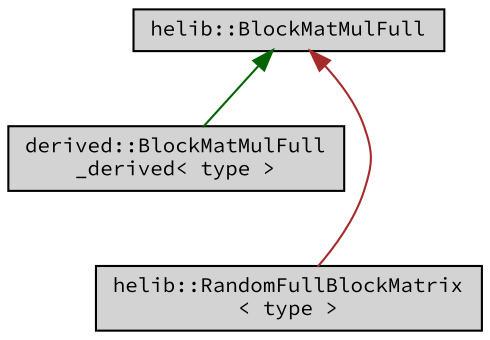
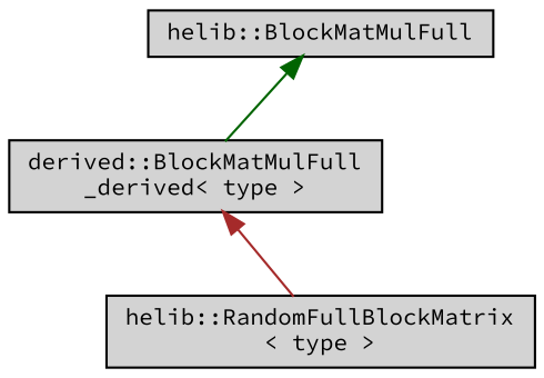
  digraph {
    fontname="Source Code Pro"
    node [color=black fillcolor=lightgrey fontname="Source Code Pro" fontsize=10 shape=record style=filled]
    edge [dir=back fontname="Source Code Pro" fontsize=10 labelfontname=FreeSans labelfontsize=10 style=solid]
    n1 [fontcolor=black height=0.2 label="derived::BlockMatMulFull\l_derived\< type \>" width=0.4]
    n2 [height=0.2 label="helib::RandomFullBlockMatrix\l\< type \>" width=0.4]
    n3 [height=0.2 label="helib::BlockMatMulFull" width=0.4]
-   n3 -> n2 [color=brown]
+   n1 -> n2 [color=brown]
    n3 -> n1 [color=darkgreen]
  }
